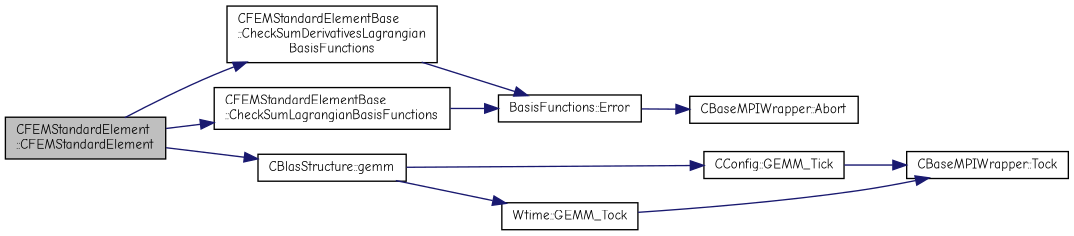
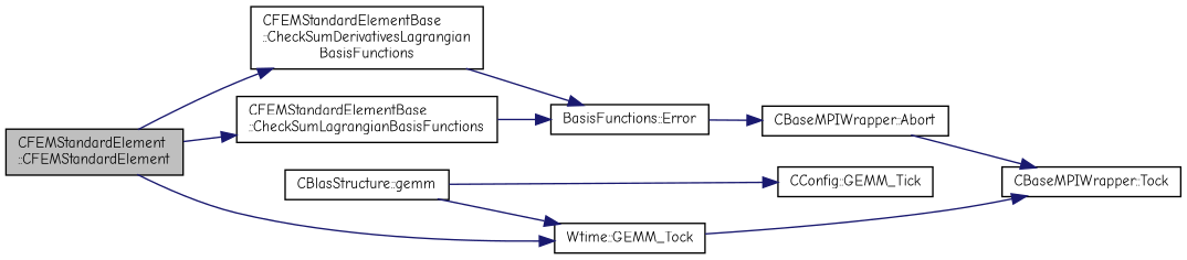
  digraph {
    fontname="Comic Neue"
    rankdir=LR
    node [color=black fillcolor=white fontname="Comic Neue" fontsize=10 shape=record style=filled]
    edge [color=midnightblue fontname="Comic Neue" fontsize=10 labelfontname=Helvetica labelfontsize=10 style=solid]
    n1 [fillcolor=grey75 fontcolor=black height=0.2 label="CFEMStandardElement\l::CFEMStandardElement" width=0.4]
    n2 [height=0.2 label="CFEMStandardElementBase\l::CheckSumDerivativesLagrangian\lBasisFunctions" width=0.4]
    n3 [height=0.2 label="CFEMStandardElementBase\l::CheckSumLagrangianBasisFunctions" width=0.4]
    n4 [height=0.2 label="CBlasStructure::gemm" width=0.4]
    n5 [height=0.2 label="BasisFunctions::Error" width=0.4]
    n6 [height=0.2 label="CConfig::GEMM_Tick" width=0.4]
    n7 [height=0.2 label="Wtime::GEMM_Tock" width=0.4]
    n8 [height=0.2 label="CBaseMPIWrapper::Abort" width=0.4]
    n9 [height=0.2 label="CBaseMPIWrapper::Tock" width=0.4]
    n1 -> n2
    n1 -> n3
-   n1 -> n4
+   n1 -> n7
    n2 -> n5
    n3 -> n5
    n4 -> n6
    n4 -> n7
    n5 -> n8
-   n6 -> n9
+   n8 -> n9
    n7 -> n9
  }
